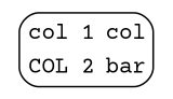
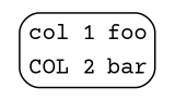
  digraph {
    fontname="Courier Prime"
-   n1 [label=<       <table border='1' cellborder='0' style='rounded'>        <tr><td>col 1</td><td>col</td></tr>        <tr><td>COL 2</td><td>bar</td></tr>      </table>    > shape=plaintext fontname="Courier Prime"]
+   n1 [label=<       <table border='1' cellborder='0' style='rounded'>        <tr><td>col 1</td><td>foo</td></tr>        <tr><td>COL 2</td><td>bar</td></tr>      </table>    > shape=plaintext fontname="Courier Prime"]
  }
